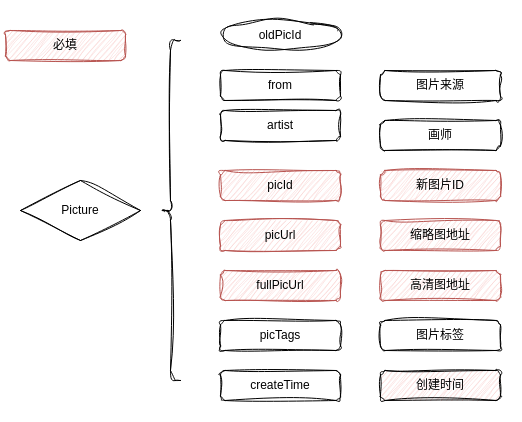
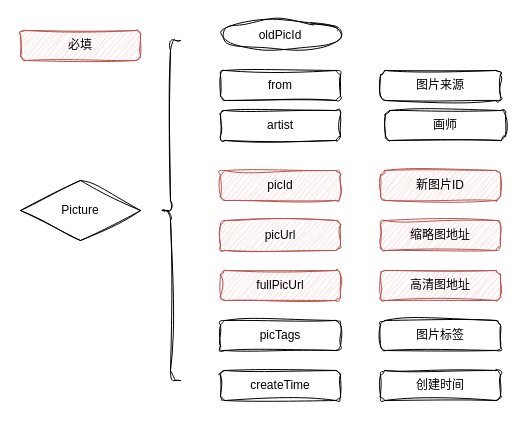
  <mxCell id="0" />
  <mxCell id="1" parent="0" />
  <mxCell id="2" value="Picture" style="rhombus;whiteSpace=wrap;html=1;sketch=1;curveFitting=1;jiggle=2;" vertex="1" parent="1"><mxGeometry x="20" y="180" width="120" height="60" as="geometry" /></mxCell>
  <mxCell id="3" value="oldPicId" style="ellipse;whiteSpace=wrap;html=1;sketch=1;curveFitting=1;jiggle=2;" vertex="1" parent="1"><mxGeometry x="220" y="20" width="120" height="30" as="geometry" /></mxCell>
  <mxCell id="4" value="from" style="rounded=1;whiteSpace=wrap;html=1;sketch=1;curveFitting=1;jiggle=2;" vertex="1" parent="1"><mxGeometry x="220" y="70" width="120" height="30" as="geometry" /></mxCell>
  <mxCell id="5" value="artist" style="rounded=1;whiteSpace=wrap;html=1;sketch=1;curveFitting=1;jiggle=2;" vertex="1" parent="1"><mxGeometry x="220" y="110" width="120" height="30" as="geometry" /></mxCell>
  <mxCell id="6" value="picId" style="rounded=1;whiteSpace=wrap;html=1;sketch=1;curveFitting=1;jiggle=2;fillColor=#f8cecc;strokeColor=#b85450;" vertex="1" parent="1"><mxGeometry x="220" y="170" width="120" height="30" as="geometry" /></mxCell>
  <mxCell id="7" value="picUrl" style="rounded=1;whiteSpace=wrap;html=1;sketch=1;curveFitting=1;jiggle=2;fillColor=#f8cecc;strokeColor=#b85450;" vertex="1" parent="1"><mxGeometry x="220" y="220" width="120" height="30" as="geometry" /></mxCell>
  <mxCell id="8" value="fullPicUrl" style="rounded=1;whiteSpace=wrap;html=1;sketch=1;curveFitting=1;jiggle=2;fillColor=#f8cecc;strokeColor=#b85450;" vertex="1" parent="1"><mxGeometry x="220" y="270" width="120" height="30" as="geometry" /></mxCell>
  <mxCell id="9" value="picTags" style="rounded=1;whiteSpace=wrap;html=1;sketch=1;curveFitting=1;jiggle=2;" vertex="1" parent="1"><mxGeometry x="220" y="320" width="120" height="30" as="geometry" /></mxCell>
  <mxCell id="10" value="createTime" style="rounded=1;whiteSpace=wrap;html=1;sketch=1;curveFitting=1;jiggle=2;" vertex="1" parent="1"><mxGeometry x="220" y="370" width="120" height="30" as="geometry" /></mxCell>
  <mxCell id="11" value="" style="shape=curlyBracket;whiteSpace=wrap;html=1;rounded=1;labelPosition=left;verticalLabelPosition=middle;align=right;verticalAlign=middle;sketch=1;jiggle=2;curveFitting=1;strokeColor=default;fontFamily=Helvetica;fontSize=12;fontColor=default;fillColor=default;" vertex="1" parent="1"><mxGeometry x="160" y="40" width="20" height="340" as="geometry" /></mxCell>
  <mxCell id="12" value="图片来源" style="rounded=1;whiteSpace=wrap;html=1;sketch=1;curveFitting=1;jiggle=2;" vertex="1" parent="1"><mxGeometry x="380" y="70" width="120" height="30" as="geometry" /></mxCell>
- <mxCell id="13" value="画师" style="rounded=1;whiteSpace=wrap;html=1;sketch=1;curveFitting=1;jiggle=2;" vertex="1" parent="1"><mxGeometry x="380" y="120" width="120" height="30" as="geometry" /></mxCell>
+ <mxCell id="13" value="画师" style="rounded=1;whiteSpace=wrap;html=1;sketch=1;curveFitting=1;jiggle=2;" vertex="1" parent="1"><mxGeometry x="385" y="110" width="120" height="30" as="geometry" /></mxCell>
  <mxCell id="14" value="新图片ID" style="rounded=1;whiteSpace=wrap;html=1;sketch=1;curveFitting=1;jiggle=2;fillColor=#f8cecc;strokeColor=#b85450;" vertex="1" parent="1"><mxGeometry x="380" y="170" width="120" height="30" as="geometry" /></mxCell>
  <mxCell id="15" value="缩略图地址" style="rounded=1;whiteSpace=wrap;html=1;sketch=1;curveFitting=1;jiggle=2;fillColor=#f8cecc;strokeColor=#b85450;" vertex="1" parent="1"><mxGeometry x="380" y="220" width="120" height="30" as="geometry" /></mxCell>
- <mxCell id="16" value="必填" style="rounded=1;whiteSpace=wrap;html=1;sketch=1;curveFitting=1;jiggle=2;fillColor=#f8cecc;strokeColor=#b85450;" vertex="1" parent="1"><mxGeometry x="5" y="30" width="120" height="30" as="geometry" /></mxCell>
+ <mxCell id="16" value="必填" style="rounded=1;whiteSpace=wrap;html=1;sketch=1;curveFitting=1;jiggle=2;fillColor=#f8cecc;strokeColor=#b85450;" vertex="1" parent="1"><mxGeometry x="20" y="30" width="120" height="30" as="geometry" /></mxCell>
  <mxCell id="17" value="高清图地址" style="rounded=1;whiteSpace=wrap;html=1;sketch=1;curveFitting=1;jiggle=2;fillColor=#f8cecc;strokeColor=#b85450;" vertex="1" parent="1"><mxGeometry x="380" y="270" width="120" height="30" as="geometry" /></mxCell>
  <mxCell id="18" value="图片标签" style="rounded=1;whiteSpace=wrap;html=1;sketch=1;curveFitting=1;jiggle=2;" vertex="1" parent="1"><mxGeometry x="380" y="320" width="120" height="30" as="geometry" /></mxCell>
- <mxCell id="19" value="创建时间" style="rounded=1;whiteSpace=wrap;html=1;sketch=1;curveFitting=1;jiggle=2;fillColor=#f8cecc;" vertex="1" parent="1"><mxGeometry x="380" y="370" width="120" height="30" as="geometry" /></mxCell>
+ <mxCell id="19" value="创建时间" style="rounded=1;whiteSpace=wrap;html=1;sketch=1;curveFitting=1;jiggle=2;" vertex="1" parent="1"><mxGeometry x="380" y="370" width="120" height="30" as="geometry" /></mxCell>
